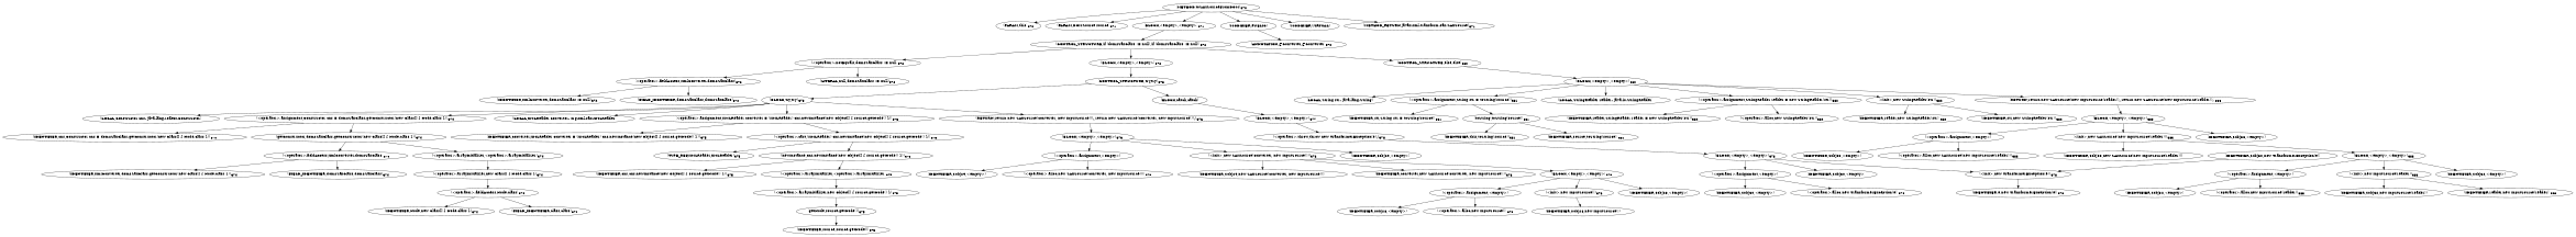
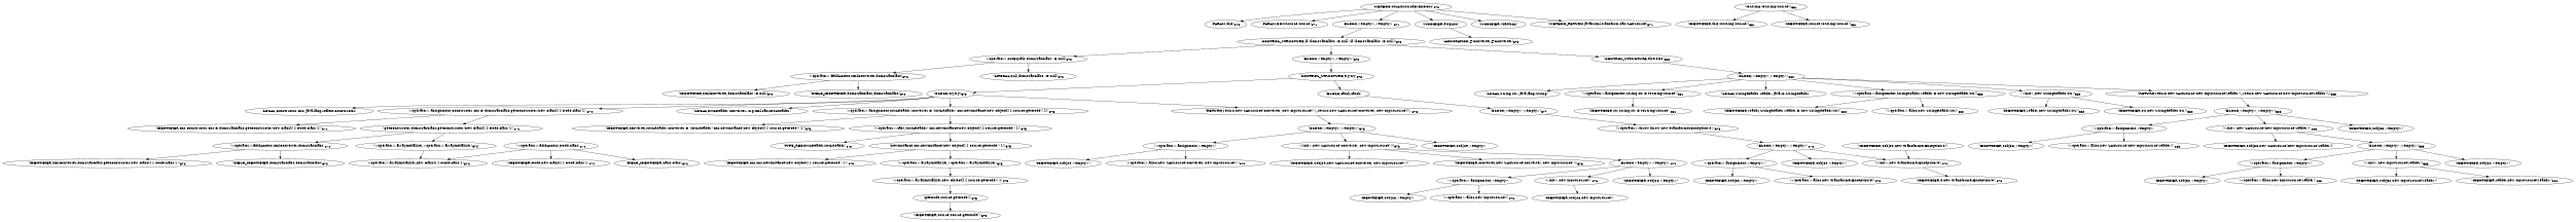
  digraph {
    n1 [label=<(METHOD,toSAXSourceFromDOM)<SUB>370</SUB>>]
    n2 [label=<(PARAM,this)<SUB>370</SUB>>]
    n3 [label=<(PARAM,DOMSource source)<SUB>371</SUB>>]
    n4 [label=<(BLOCK,&lt;empty&gt;,&lt;empty&gt;)<SUB>371</SUB>>]
    n5 [label=<(MODIFIER,PUBLIC)>]
    n6 [label=<(MODIFIER,VIRTUAL)>]
    n7 [label=<(METHOD_RETURN,javax.xml.transform.sax.SAXSource)<SUB>371</SUB>>]
    n8 [label=<(CONTROL_STRUCTURE,if (dom2SaxClass != null),if (dom2SaxClass != null))<SUB>372</SUB>>]
    n9 [label=<(ANNOTATION,@Converter,@Converter)<SUB>370</SUB>>]
    n10 [label=<(&lt;operator&gt;.notEquals,dom2SaxClass != null)<SUB>372</SUB>>]
    n11 [label=<(BLOCK,&lt;empty&gt;,&lt;empty&gt;)<SUB>372</SUB>>]
    n12 [label=<(CONTROL_STRUCTURE,else,else)<SUB>380</SUB>>]
    n13 [label=<(&lt;operator&gt;.fieldAccess,XmlConverter.dom2SaxClass)<SUB>372</SUB>>]
    n14 [label=<(LITERAL,null,dom2SaxClass != null)<SUB>372</SUB>>]
    n15 [label=<(CONTROL_STRUCTURE,try,try)<SUB>373</SUB>>]
    n16 [label=<(BLOCK,&lt;empty&gt;,&lt;empty&gt;)<SUB>380</SUB>>]
    n17 [label=<(IDENTIFIER,XmlConverter,dom2SaxClass != null)<SUB>372</SUB>>]
    n18 [label=<(FIELD_IDENTIFIER,dom2SaxClass,dom2SaxClass)<SUB>372</SUB>>]
    n19 [label=<(BLOCK,try,try)<SUB>373</SUB>>]
    n20 [label=<(BLOCK,catch,catch)>]
    n21 [label=<(LOCAL,Constructor cns: java.lang.reflect.Constructor)>]
    n22 [label=<(&lt;operator&gt;.assignment,Constructor cns = dom2SaxClass.getConstructor(new Class[] { Node.class }))<SUB>374</SUB>>]
    n23 [label=<(LOCAL,XMLReader converter: org.xml.sax.XMLReader)>]
    n24 [label=<(&lt;operator&gt;.assignment,XMLReader converter = (XMLReader) cns.newInstance(new Object[] { source.getNode() }))<SUB>375</SUB>>]
    n25 [label=<(RETURN,return new SAXSource(converter, new InputSource());,return new SAXSource(converter, new InputSource());)<SUB>376</SUB>>]
    n26 [label=<(BLOCK,&lt;empty&gt;,&lt;empty&gt;)<SUB>377</SUB>>]
    n27 [label=<(IDENTIFIER,cns,Constructor cns = dom2SaxClass.getConstructor(new Class[] { Node.class }))<SUB>374</SUB>>]
    n28 [label=<(getConstructor,dom2SaxClass.getConstructor(new Class[] { Node.class }))<SUB>374</SUB>>]
    n29 [label=<(IDENTIFIER,converter,XMLReader converter = (XMLReader) cns.newInstance(new Object[] { source.getNode() }))<SUB>375</SUB>>]
    n30 [label=<(&lt;operator&gt;.cast,(XMLReader) cns.newInstance(new Object[] { source.getNode() }))<SUB>375</SUB>>]
    n31 [label=<(BLOCK,&lt;empty&gt;,&lt;empty&gt;)<SUB>376</SUB>>]
    n32 [label=<(&lt;operator&gt;.fieldAccess,XmlConverter.dom2SaxClass)<SUB>374</SUB>>]
    n33 [label=<(&lt;operator&gt;.arrayInitializer,&lt;operator&gt;.arrayInitializer)<SUB>374</SUB>>]
    n34 [label=<(IDENTIFIER,XmlConverter,dom2SaxClass.getConstructor(new Class[] { Node.class }))<SUB>374</SUB>>]
    n35 [label=<(FIELD_IDENTIFIER,dom2SaxClass,dom2SaxClass)<SUB>374</SUB>>]
    n36 [label=<(&lt;operator&gt;.arrayInitializer,new Class[] { Node.class })<SUB>374</SUB>>]
    n37 [label=<(&lt;operator&gt;.fieldAccess,Node.class)<SUB>374</SUB>>]
    n38 [label=<(IDENTIFIER,Node,new Class[] { Node.class })<SUB>374</SUB>>]
    n39 [label=<(FIELD_IDENTIFIER,class,class)<SUB>374</SUB>>]
    n40 [label=<(TYPE_REF,XMLReader,XMLReader)<SUB>375</SUB>>]
    n41 [label=<(newInstance,cns.newInstance(new Object[] { source.getNode() }))<SUB>375</SUB>>]
    n42 [label=<(IDENTIFIER,cns,cns.newInstance(new Object[] { source.getNode() }))<SUB>375</SUB>>]
    n43 [label=<(&lt;operator&gt;.arrayInitializer,&lt;operator&gt;.arrayInitializer)<SUB>375</SUB>>]
    n44 [label=<(&lt;operator&gt;.arrayInitializer,new Object[] { source.getNode() })<SUB>375</SUB>>]
    n45 [label=<(getNode,source.getNode())<SUB>375</SUB>>]
    n46 [label=<(IDENTIFIER,source,source.getNode())<SUB>375</SUB>>]
    n47 [label=<(&lt;operator&gt;.assignment,&lt;empty&gt;)>]
    n48 [label=<(&lt;init&gt;,new SAXSource(converter, new InputSource()))<SUB>376</SUB>>]
    n49 [label=<(IDENTIFIER,$obj29,&lt;empty&gt;)>]
    n50 [label=<(IDENTIFIER,$obj29,&lt;empty&gt;)>]
    n51 [label=<(&lt;operator&gt;.alloc,new SAXSource(converter, new InputSource()))<SUB>376</SUB>>]
    n52 [label=<(IDENTIFIER,$obj29,new SAXSource(converter, new InputSource()))>]
    n53 [label=<(IDENTIFIER,converter,new SAXSource(converter, new InputSource()))<SUB>376</SUB>>]
    n54 [label=<(BLOCK,&lt;empty&gt;,&lt;empty&gt;)<SUB>376</SUB>>]
    n55 [label=<(&lt;operator&gt;.assignment,&lt;empty&gt;)>]
    n56 [label=<(&lt;init&gt;,new InputSource())<SUB>376</SUB>>]
    n57 [label=<(IDENTIFIER,$obj28,&lt;empty&gt;)>]
    n58 [label=<(IDENTIFIER,$obj28,&lt;empty&gt;)>]
    n59 [label=<(&lt;operator&gt;.alloc,new InputSource())<SUB>376</SUB>>]
    n60 [label=<(IDENTIFIER,$obj28,new InputSource())>]
    n61 [label=<(&lt;operator&gt;.throw,throw new TransformerException(e);)<SUB>378</SUB>>]
    n62 [label=<(BLOCK,&lt;empty&gt;,&lt;empty&gt;)<SUB>378</SUB>>]
    n63 [label=<(&lt;operator&gt;.assignment,&lt;empty&gt;)>]
    n64 [label=<(&lt;init&gt;,new TransformerException(e))<SUB>378</SUB>>]
    n65 [label=<(IDENTIFIER,$obj30,&lt;empty&gt;)>]
    n66 [label=<(IDENTIFIER,$obj30,&lt;empty&gt;)>]
    n67 [label=<(&lt;operator&gt;.alloc,new TransformerException(e))<SUB>378</SUB>>]
    n68 [label=<(IDENTIFIER,e,new TransformerException(e))<SUB>378</SUB>>]
    n69 [label=<(IDENTIFIER,$obj30,new TransformerException(e))>]
    n70 [label=<(LOCAL,String str: java.lang.String)>]
    n71 [label=<(&lt;operator&gt;.assignment,String str = toString(source))<SUB>381</SUB>>]
    n72 [label=<(LOCAL,StringReader reader: java.io.StringReader)>]
    n73 [label=<(&lt;operator&gt;.assignment,StringReader reader = new StringReader(str))<SUB>382</SUB>>]
    n74 [label=<(&lt;init&gt;,new StringReader(str))<SUB>382</SUB>>]
    n75 [label=<(RETURN,return new SAXSource(new InputSource(reader));,return new SAXSource(new InputSource(reader));)<SUB>383</SUB>>]
    n76 [label=<(IDENTIFIER,str,String str = toString(source))<SUB>381</SUB>>]
    n77 [label=<(toString,toString(source))<SUB>381</SUB>>]
    n78 [label=<(IDENTIFIER,reader,StringReader reader = new StringReader(str))<SUB>382</SUB>>]
    n79 [label=<(&lt;operator&gt;.alloc,new StringReader(str))<SUB>382</SUB>>]
    n80 [label=<(IDENTIFIER,reader,new StringReader(str))<SUB>382</SUB>>]
    n81 [label=<(IDENTIFIER,str,new StringReader(str))<SUB>382</SUB>>]
    n82 [label=<(BLOCK,&lt;empty&gt;,&lt;empty&gt;)<SUB>383</SUB>>]
    n83 [label=<(IDENTIFIER,this,toString(source))<SUB>381</SUB>>]
    n84 [label=<(IDENTIFIER,source,toString(source))<SUB>381</SUB>>]
    n85 [label=<(&lt;operator&gt;.assignment,&lt;empty&gt;)>]
    n86 [label=<(&lt;init&gt;,new SAXSource(new InputSource(reader)))<SUB>383</SUB>>]
    n87 [label=<(IDENTIFIER,$obj33,&lt;empty&gt;)>]
    n88 [label=<(IDENTIFIER,$obj33,&lt;empty&gt;)>]
    n89 [label=<(&lt;operator&gt;.alloc,new SAXSource(new InputSource(reader)))<SUB>383</SUB>>]
    n90 [label=<(IDENTIFIER,$obj33,new SAXSource(new InputSource(reader)))>]
    n91 [label=<(BLOCK,&lt;empty&gt;,&lt;empty&gt;)<SUB>383</SUB>>]
    n92 [label=<(&lt;operator&gt;.assignment,&lt;empty&gt;)>]
    n93 [label=<(&lt;init&gt;,new InputSource(reader))<SUB>383</SUB>>]
    n94 [label=<(IDENTIFIER,$obj32,&lt;empty&gt;)>]
    n95 [label=<(IDENTIFIER,$obj32,&lt;empty&gt;)>]
    n96 [label=<(&lt;operator&gt;.alloc,new InputSource(reader))<SUB>383</SUB>>]
    n97 [label=<(IDENTIFIER,$obj32,new InputSource(reader))>]
    n98 [label=<(IDENTIFIER,reader,new InputSource(reader))<SUB>383</SUB>>]
    n1 -> n2
    n1 -> n3
    n1 -> n4
    n1 -> n5
    n1 -> n6
    n1 -> n7
    n4 -> n8
    n5 -> n9
    n8 -> n10
    n8 -> n11
    n8 -> n12
    n10 -> n13
    n10 -> n14
    n11 -> n15
    n12 -> n16
    n13 -> n17
    n13 -> n18
    n15 -> n19
    n15 -> n20
    n16 -> n70
    n16 -> n71
    n16 -> n72
    n16 -> n73
    n16 -> n74
    n16 -> n75
    n19 -> n21
    n19 -> n22
    n19 -> n23
    n19 -> n24
    n19 -> n25
    n20 -> n26
    n22 -> n27
    n22 -> n28
    n24 -> n29
    n24 -> n30
    n25 -> n31
    n26 -> n61
    n28 -> n32
    n28 -> n33
    n30 -> n40
    n30 -> n41
    n31 -> n47
    n31 -> n48
    n31 -> n49
    n32 -> n34
    n32 -> n35
    n33 -> n36
-   n36 -> n37
+   n37 -> n36
    n37 -> n38
    n37 -> n39
    n41 -> n42
    n41 -> n43
    n43 -> n44
    n44 -> n45
    n45 -> n46
    n47 -> n50
    n47 -> n51
    n48 -> n52
    n48 -> n53
    n48 -> n54
    n54 -> n55
    n54 -> n56
    n54 -> n57
    n55 -> n58
    n55 -> n59
    n56 -> n60
    n61 -> n62
    n62 -> n63
    n62 -> n64
    n62 -> n65
    n63 -> n66
    n63 -> n67
    n64 -> n68
    n69 -> n64
    n71 -> n76
-   n71 -> n77
    n73 -> n78
    n73 -> n79
    n74 -> n80
    n74 -> n81
    n75 -> n82
    n77 -> n83
    n77 -> n84
    n82 -> n85
    n82 -> n86
    n82 -> n87
    n85 -> n88
    n85 -> n89
    n86 -> n90
    n86 -> n91
    n91 -> n92
    n91 -> n93
    n91 -> n94
    n92 -> n95
    n92 -> n96
    n93 -> n97
    n93 -> n98
  }
